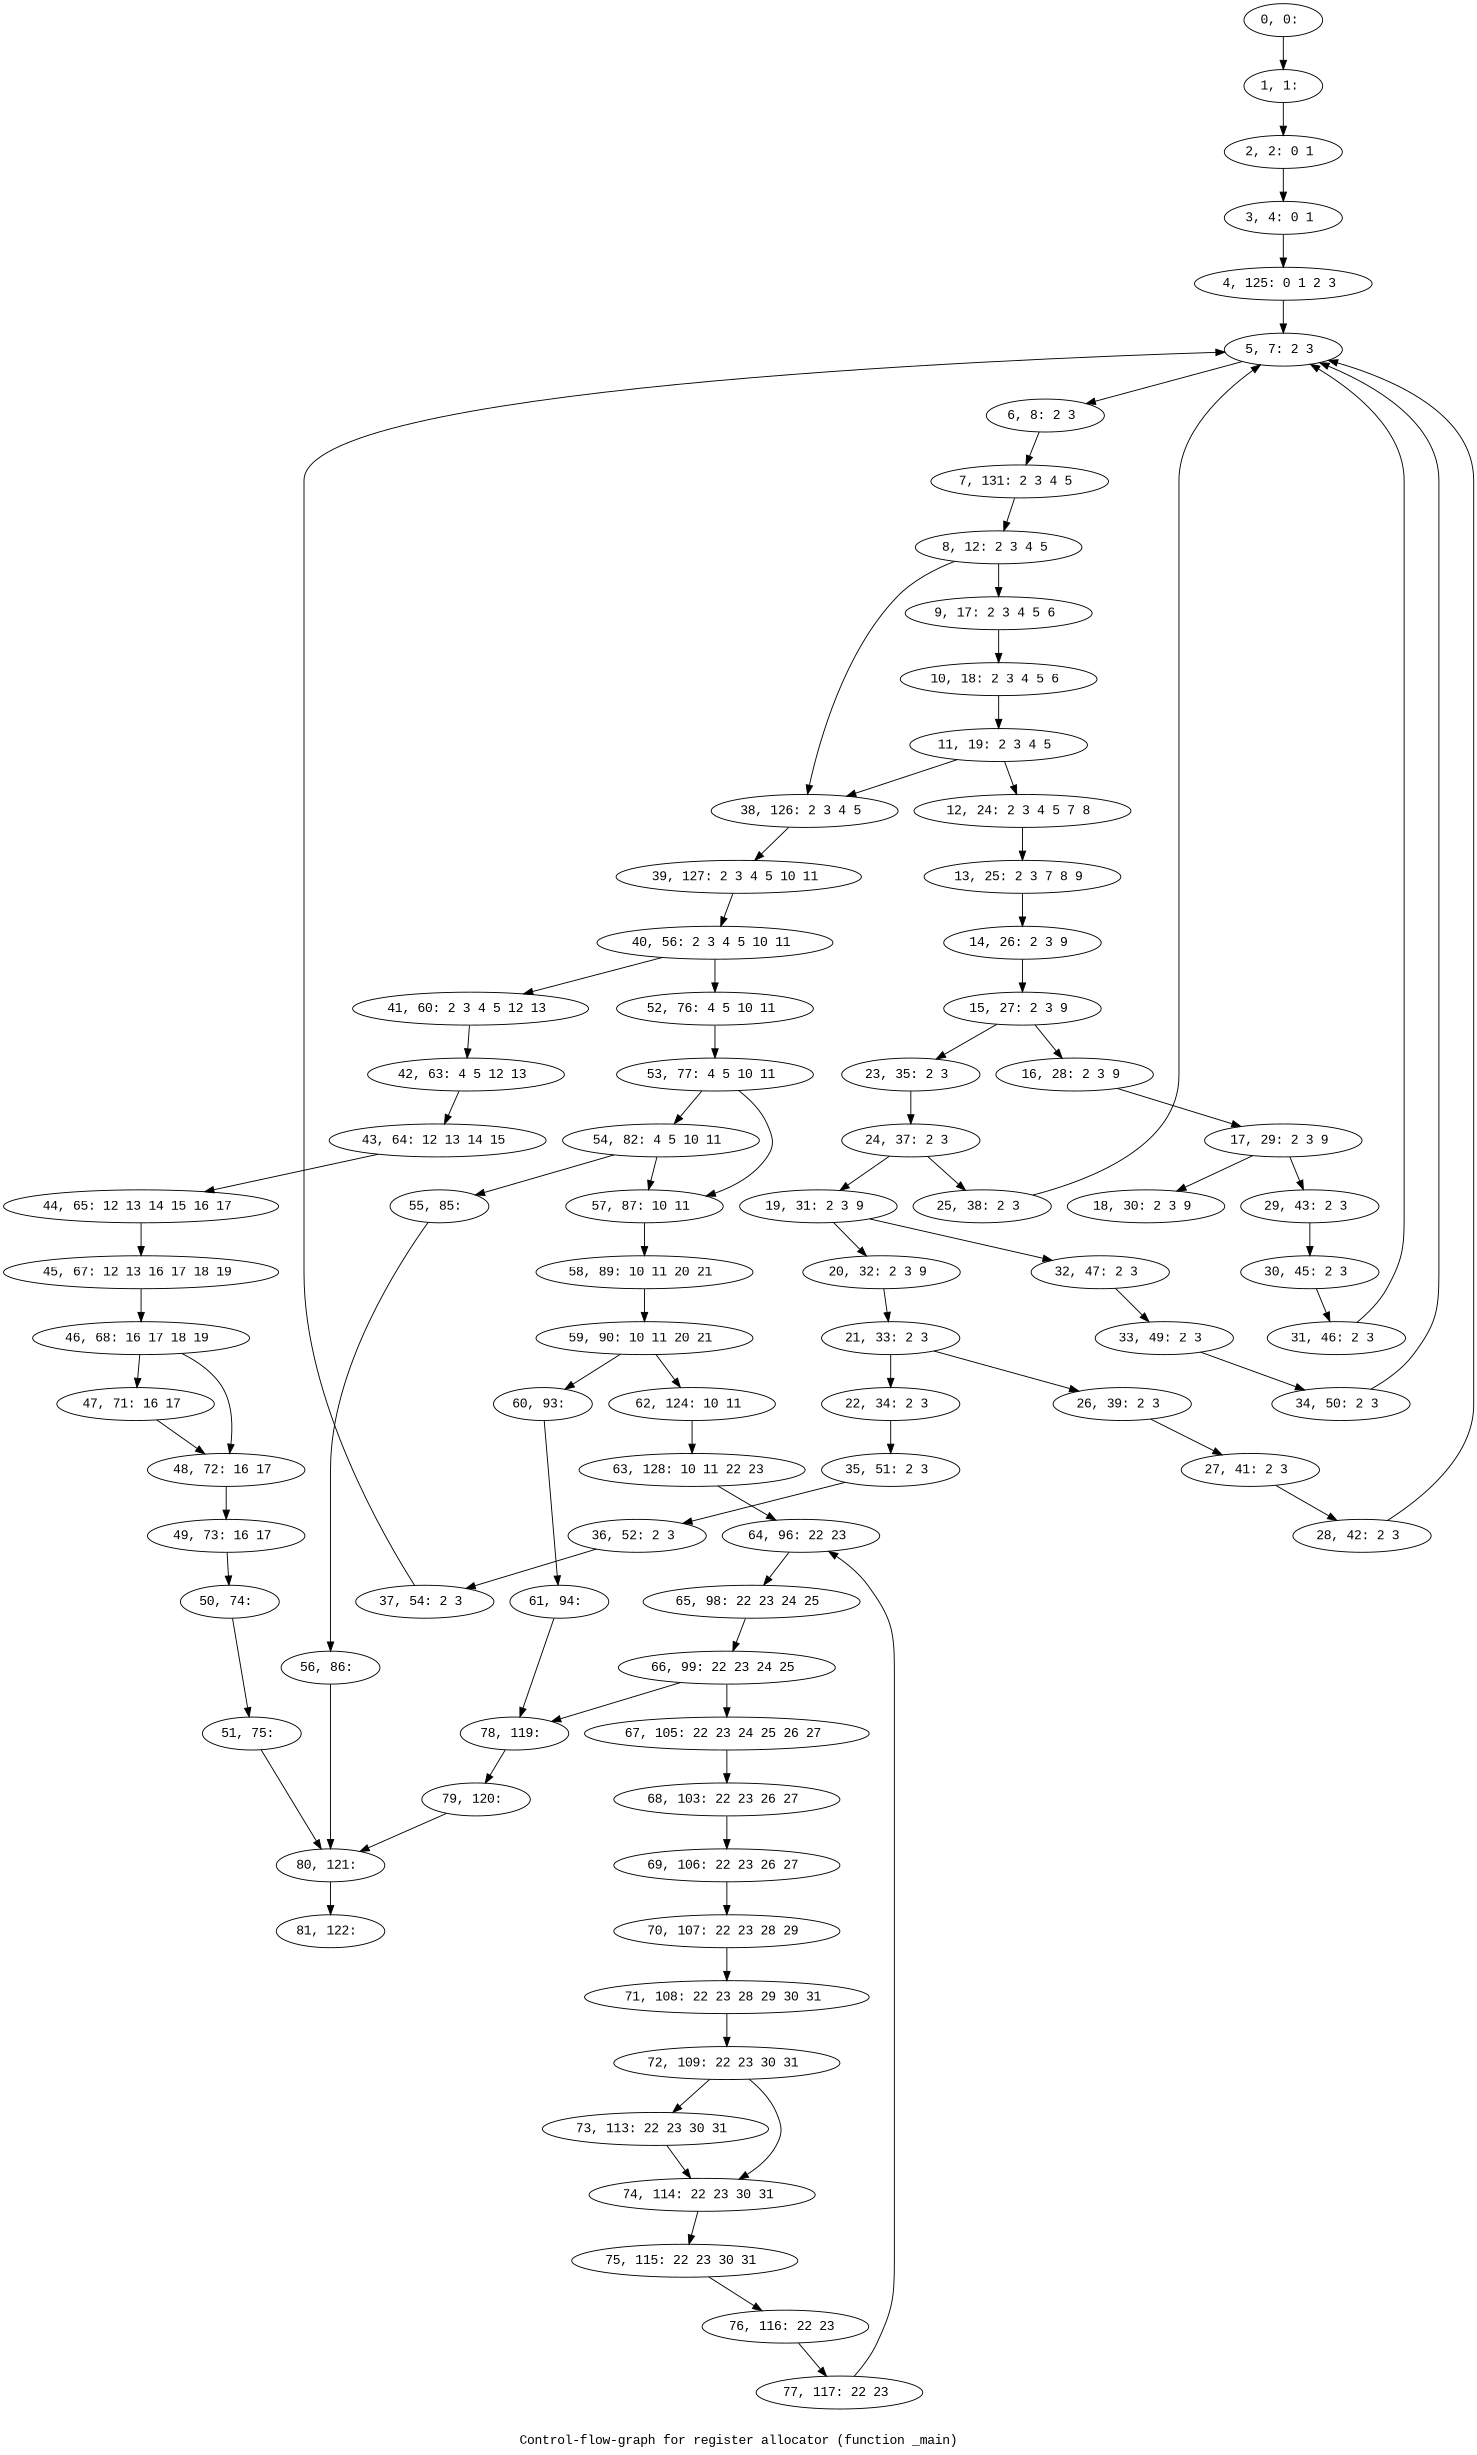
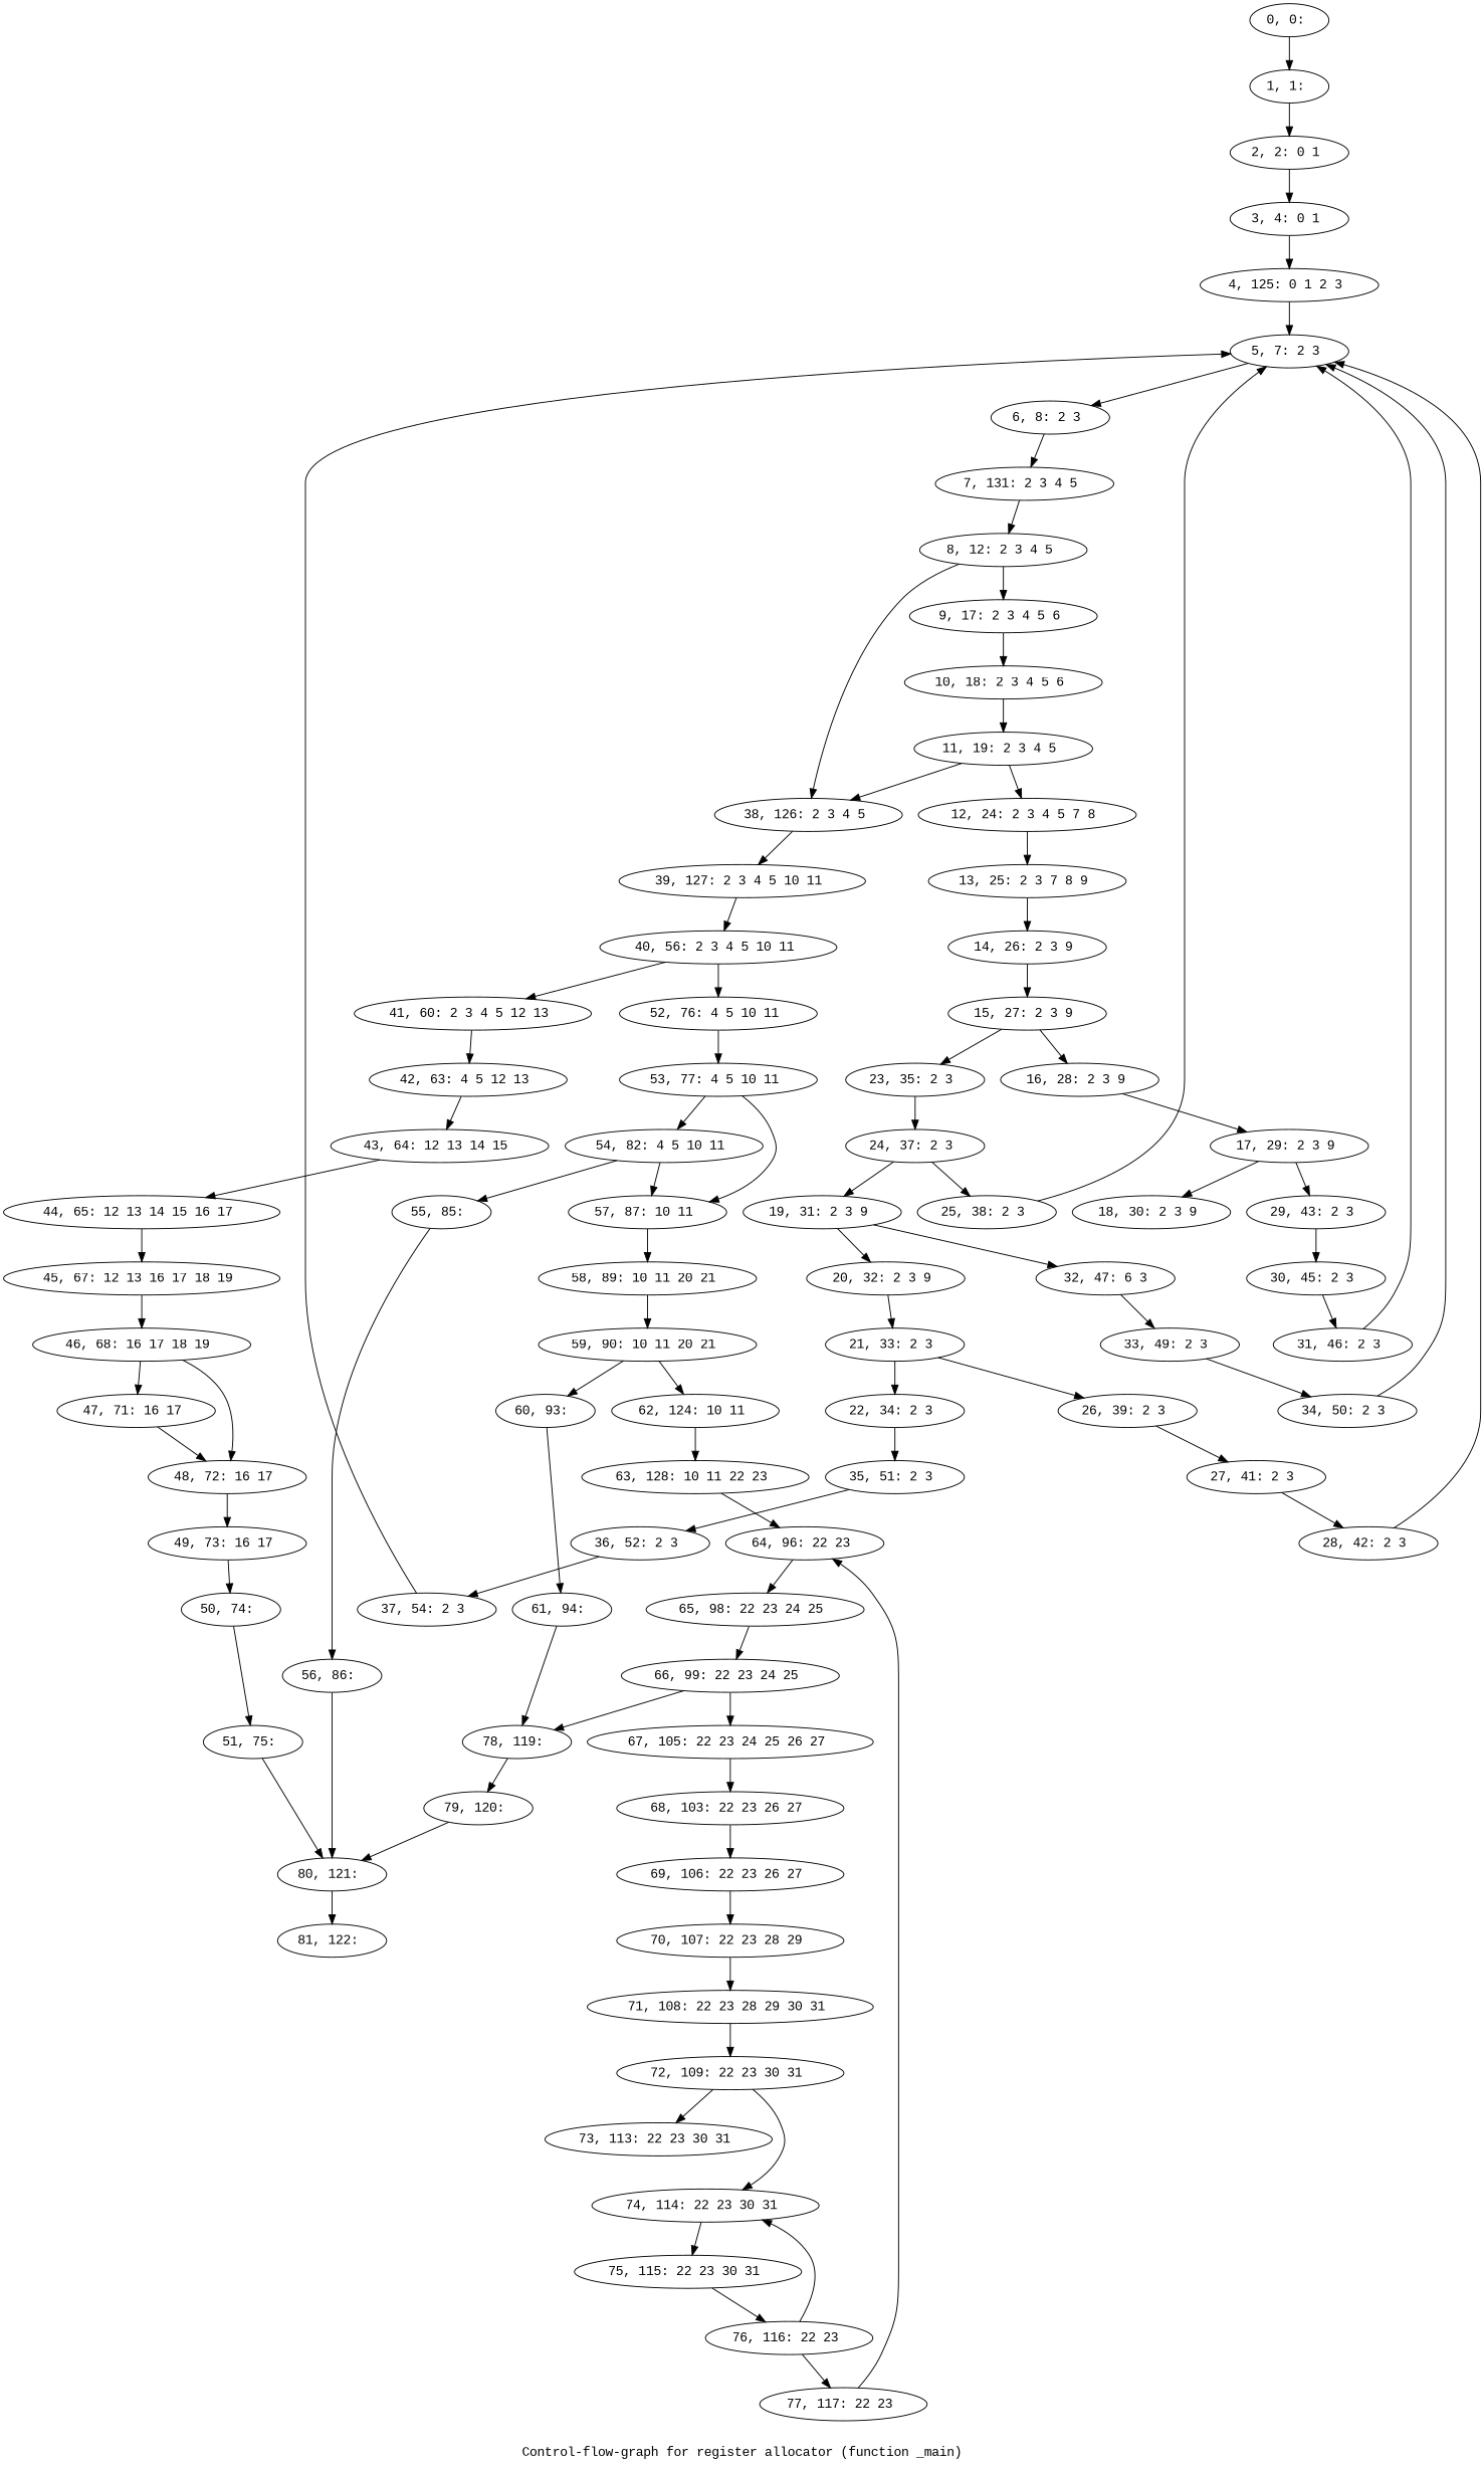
  digraph {
    fontname="Liberation Mono"
    label="Control-flow-graph for register allocator (function _main)"
    node [fontname="Liberation Mono"]
    edge [fontname="Liberation Mono"]
    n1 [label="0, 0: "]
    n2 [label="1, 1: "]
    n3 [label="2, 2: 0 1 "]
    n4 [label="3, 4: 0 1 "]
    n5 [label="4, 125: 0 1 2 3 "]
    n6 [label="5, 7: 2 3 "]
    n7 [label="6, 8: 2 3 "]
    n8 [label="7, 131: 2 3 4 5 "]
    n9 [label="8, 12: 2 3 4 5 "]
    n10 [label="9, 17: 2 3 4 5 6 "]
    n11 [label="38, 126: 2 3 4 5 "]
    n12 [label="10, 18: 2 3 4 5 6 "]
    n13 [label="39, 127: 2 3 4 5 10 11 "]
    n14 [label="11, 19: 2 3 4 5 "]
    n15 [label="12, 24: 2 3 4 5 7 8 "]
    n16 [label="13, 25: 2 3 7 8 9 "]
    n17 [label="14, 26: 2 3 9 "]
    n18 [label="15, 27: 2 3 9 "]
    n19 [label="16, 28: 2 3 9 "]
    n20 [label="23, 35: 2 3 "]
    n21 [label="17, 29: 2 3 9 "]
    n22 [label="24, 37: 2 3 "]
    n23 [label="18, 30: 2 3 9 "]
    n24 [label="29, 43: 2 3 "]
    n25 [label="30, 45: 2 3 "]
    n26 [label="19, 31: 2 3 9 "]
    n27 [label="20, 32: 2 3 9 "]
-   n28 [label="32, 47: 2 3 "]
+   n28 [label="32, 47: 6 3"]
    n29 [label="21, 33: 2 3 "]
    n30 [label="33, 49: 2 3 "]
    n31 [label="22, 34: 2 3 "]
    n32 [label="26, 39: 2 3 "]
    n33 [label="35, 51: 2 3 "]
    n34 [label="27, 41: 2 3 "]
    n35 [label="36, 52: 2 3 "]
    n36 [label="25, 38: 2 3 "]
    n37 [label="28, 42: 2 3 "]
    n38 [label="31, 46: 2 3 "]
    n39 [label="34, 50: 2 3 "]
    n40 [label="37, 54: 2 3 "]
    n41 [label="40, 56: 2 3 4 5 10 11 "]
    n42 [label="41, 60: 2 3 4 5 12 13 "]
    n43 [label="52, 76: 4 5 10 11 "]
    n44 [label="42, 63: 4 5 12 13 "]
    n45 [label="53, 77: 4 5 10 11 "]
    n46 [label="43, 64: 12 13 14 15 "]
    n47 [label="44, 65: 12 13 14 15 16 17 "]
    n48 [label="45, 67: 12 13 16 17 18 19 "]
    n49 [label="46, 68: 16 17 18 19 "]
    n50 [label="47, 71: 16 17 "]
    n51 [label="48, 72: 16 17 "]
    n52 [label="49, 73: 16 17 "]
    n53 [label="50, 74: "]
    n54 [label="51, 75: "]
    n55 [label="80, 121: "]
    n56 [label="81, 122: "]
    n57 [label="54, 82: 4 5 10 11 "]
    n58 [label="57, 87: 10 11 "]
    n59 [label="55, 85: "]
    n60 [label="58, 89: 10 11 20 21 "]
    n61 [label="56, 86: "]
    n62 [label="59, 90: 10 11 20 21 "]
    n63 [label="60, 93: "]
    n64 [label="62, 124: 10 11 "]
    n65 [label="61, 94: "]
    n66 [label="63, 128: 10 11 22 23 "]
    n67 [label="78, 119: "]
    n68 [label="79, 120: "]
    n69 [label="64, 96: 22 23 "]
    n70 [label="65, 98: 22 23 24 25 "]
    n71 [label="66, 99: 22 23 24 25 "]
    n72 [label="67, 105: 22 23 24 25 26 27 "]
    n73 [label="68, 103: 22 23 26 27 "]
    n74 [label="69, 106: 22 23 26 27 "]
    n75 [label="70, 107: 22 23 28 29 "]
    n76 [label="71, 108: 22 23 28 29 30 31 "]
    n77 [label="72, 109: 22 23 30 31 "]
    n78 [label="73, 113: 22 23 30 31 "]
    n79 [label="74, 114: 22 23 30 31 "]
    n80 [label="75, 115: 22 23 30 31 "]
    n81 [label="76, 116: 22 23 "]
    n82 [label="77, 117: 22 23 "]
    n1 -> n2
    n2 -> n3
    n3 -> n4
    n4 -> n5
    n5 -> n6
    n6 -> n7
    n7 -> n8
    n8 -> n9
    n9 -> n10
    n9 -> n11
    n10 -> n12
    n11 -> n13
    n12 -> n14
    n13 -> n41
    n14 -> n11
    n14 -> n15
    n15 -> n16
    n16 -> n17
    n17 -> n18
    n18 -> n19
    n18 -> n20
    n19 -> n21
    n20 -> n22
    n21 -> n23
    n21 -> n24
    n22 -> n26
    n22 -> n36
    n24 -> n25
    n25 -> n38
    n26 -> n27
    n26 -> n28
    n27 -> n29
    n28 -> n30
    n29 -> n31
    n29 -> n32
    n30 -> n39
    n31 -> n33
    n32 -> n34
    n33 -> n35
    n34 -> n37
    n35 -> n40
    n36 -> n6
    n37 -> n6
    n38 -> n6
    n39 -> n6
    n40 -> n6
    n41 -> n42
    n41 -> n43
    n42 -> n44
    n43 -> n45
    n44 -> n46
    n45 -> n57
    n45 -> n58
    n46 -> n47
    n47 -> n48
    n48 -> n49
    n49 -> n50
    n49 -> n51
    n50 -> n51
    n51 -> n52
    n52 -> n53
    n53 -> n54
    n54 -> n55
    n55 -> n56
    n57 -> n58
    n57 -> n59
    n58 -> n60
    n59 -> n61
    n60 -> n62
    n61 -> n55
    n62 -> n63
    n62 -> n64
    n63 -> n65
    n64 -> n66
    n65 -> n67
    n66 -> n69
    n67 -> n68
    n68 -> n55
    n69 -> n70
    n70 -> n71
    n71 -> n67
    n71 -> n72
    n72 -> n73
    n73 -> n74
    n74 -> n75
    n75 -> n76
    n76 -> n77
    n77 -> n78
    n77 -> n79
-   n78 -> n79
+   n81 -> n79
    n79 -> n80
    n80 -> n81
    n81 -> n82
    n82 -> n69
  }
